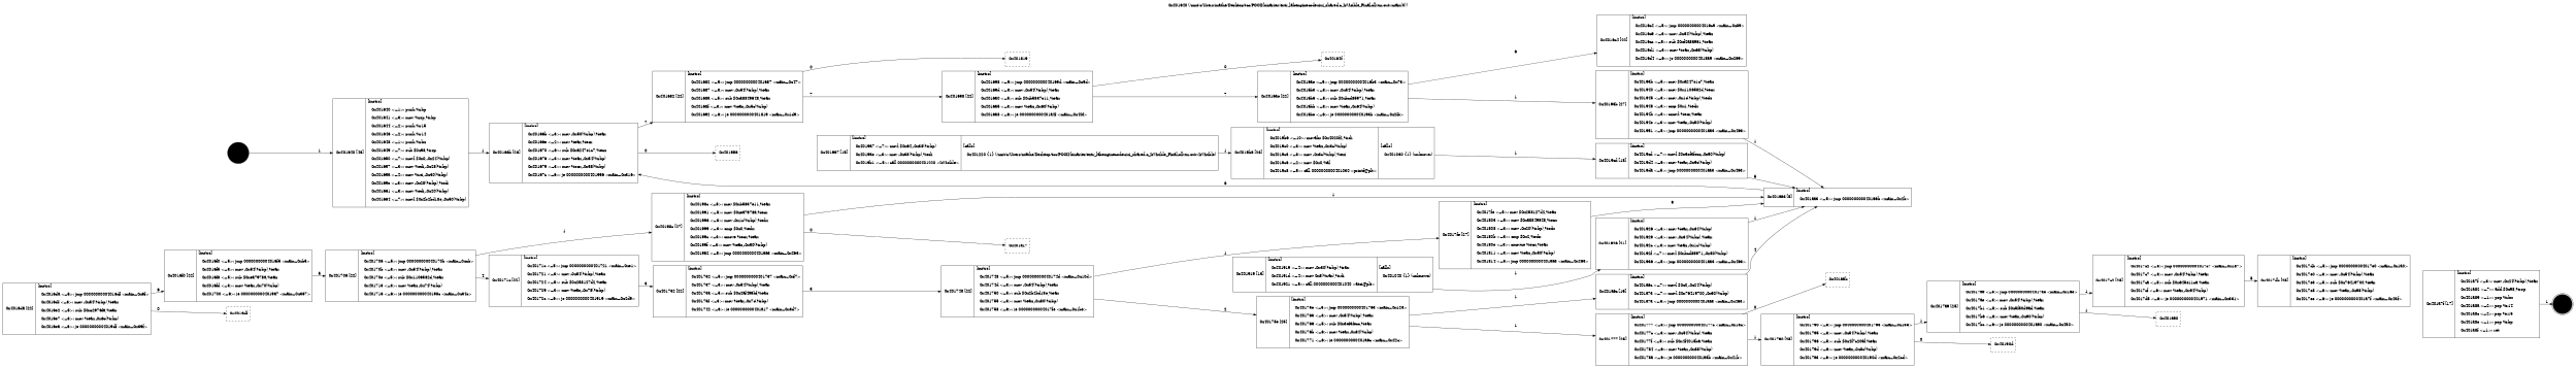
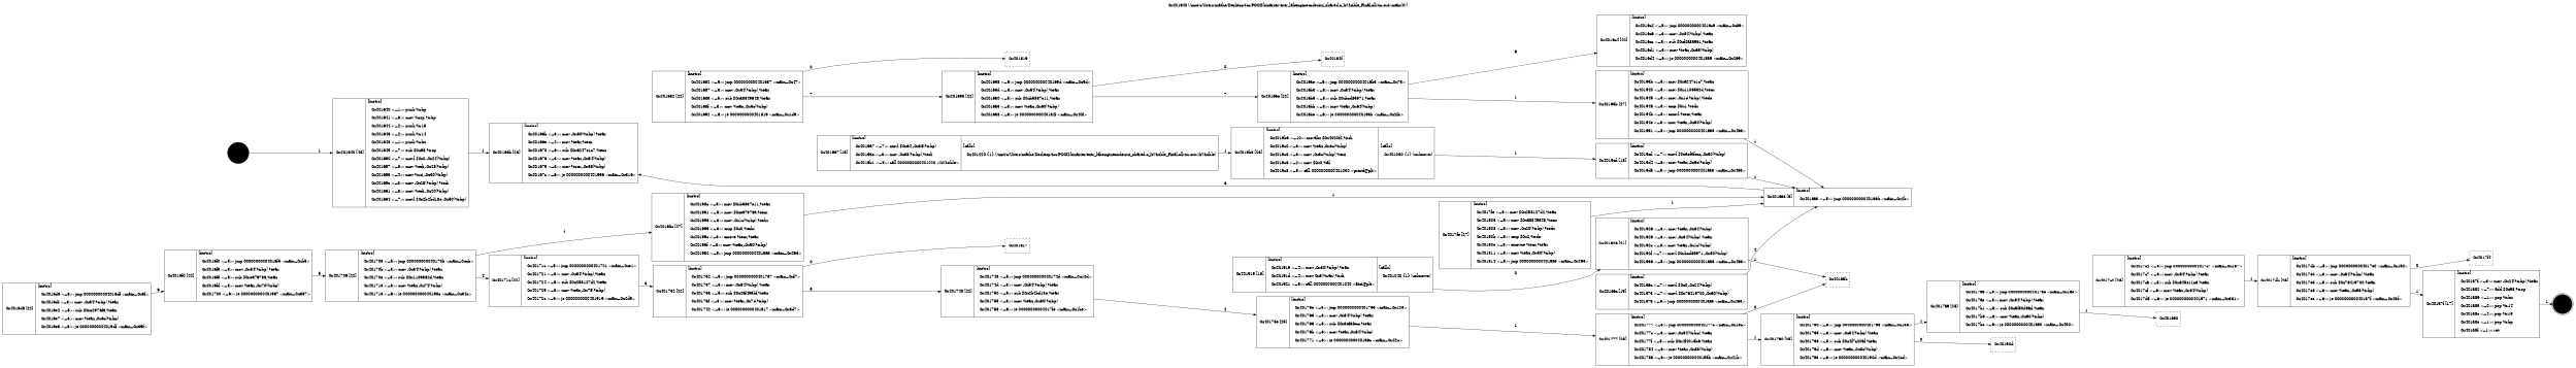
  digraph {
    label="0x401640 (/mnt/c/Users/mathe/Desktop/tcc/POCII/binaries/extr_labenginecodeuiui_shared.c_IsVisible_Final-ollvm.out::main(0))"
    labelloc=t
    rankdir=LR
    node [shape=record]
    Entry [fillcolor=black height=0.3 shape=circle style=filled width=0.3]
    n2 [label="{\n     0x401640 [43]\l\n     | [instrs]\l\n     &nbsp;&nbsp;0x401640 \<+1\>: push %rbp\l\n     &nbsp;&nbsp;0x401641 \<+3\>: mov %rsp,%rbp\l\n     &nbsp;&nbsp;0x401644 \<+2\>: push %r15\l\n     &nbsp;&nbsp;0x401646 \<+2\>: push %r14\l\n     &nbsp;&nbsp;0x401648 \<+1\>: push %rbx\l\n     &nbsp;&nbsp;0x401649 \<+7\>: sub $0x98,%rsp\l\n     &nbsp;&nbsp;0x401650 \<+7\>: movl $0x0,-0x24(%rbp)\l\n     &nbsp;&nbsp;0x401657 \<+3\>: mov %edi,-0x28(%rbp)\l\n     &nbsp;&nbsp;0x40165a \<+4\>: mov %rsi,-0x30(%rbp)\l\n     &nbsp;&nbsp;0x40165e \<+3\>: mov -0x28(%rbp),%edi\l\n     &nbsp;&nbsp;0x401661 \<+3\>: mov %edi,-0x20(%rbp)\l\n     &nbsp;&nbsp;0x401664 \<+7\>: movl $0x2b2bd18e,-0x50(%rbp)\l\n  }"]
    n3 [label="{\n     0x40166b [23]\l\n     | [instrs]\l\n     &nbsp;&nbsp;0x40166b \<+3\>: mov -0x50(%rbp),%eax\l\n     &nbsp;&nbsp;0x40166e \<+2\>: mov %eax,%ecx\l\n     &nbsp;&nbsp;0x401670 \<+6\>: sub $0xa247e1c7,%ecx\l\n     &nbsp;&nbsp;0x401676 \<+3\>: mov %eax,-0x54(%rbp)\l\n     &nbsp;&nbsp;0x401679 \<+3\>: mov %ecx,-0x58(%rbp)\l\n     &nbsp;&nbsp;0x40167c \<+6\>: je 0000000000401956 \<main+0x316\>\l\n  }"]
-   n4 [label="{\n     0x401956\l\n  }" style=dashed]
    n5 [label="{\n     0x401682 [22]\l\n     | [instrs]\l\n     &nbsp;&nbsp;0x401682 \<+5\>: jmp 0000000000401687 \<main+0x47\>\l\n     &nbsp;&nbsp;0x401687 \<+3\>: mov -0x54(%rbp),%eax\l\n     &nbsp;&nbsp;0x40168a \<+5\>: sub $0xa8849648,%eax\l\n     &nbsp;&nbsp;0x40168f \<+3\>: mov %eax,-0x5c(%rbp)\l\n     &nbsp;&nbsp;0x401692 \<+6\>: je 0000000000401819 \<main+0x1d9\>\l\n  }"]
    n6 [label="{\n     0x401819\l\n  }" style=dashed]
    n7 [label="{\n     0x401698 [22]\l\n     | [instrs]\l\n     &nbsp;&nbsp;0x401698 \<+5\>: jmp 000000000040169d \<main+0x5d\>\l\n     &nbsp;&nbsp;0x40169d \<+3\>: mov -0x54(%rbp),%eax\l\n     &nbsp;&nbsp;0x4016a0 \<+5\>: sub $0xb5837e11,%eax\l\n     &nbsp;&nbsp;0x4016a5 \<+3\>: mov %eax,-0x60(%rbp)\l\n     &nbsp;&nbsp;0x4016a8 \<+6\>: je 0000000000401a4f \<main+0x40f\>\l\n  }"]
    n8 [label="{\n     0x401a4f\l\n  }" style=dashed]
    n9 [label="{\n     0x4016ae [22]\l\n     | [instrs]\l\n     &nbsp;&nbsp;0x4016ae \<+5\>: jmp 00000000004016b3 \<main+0x73\>\l\n     &nbsp;&nbsp;0x4016b3 \<+3\>: mov -0x54(%rbp),%eax\l\n     &nbsp;&nbsp;0x4016b6 \<+5\>: sub $0xbcd85971,%eax\l\n     &nbsp;&nbsp;0x4016bb \<+3\>: mov %eax,-0x64(%rbp)\l\n     &nbsp;&nbsp;0x4016be \<+6\>: je 000000000040193b \<main+0x2fb\>\l\n  }"]
    Exit [fillcolor=black height=0.3 peripheries=2 shape=circle style=filled width=0.3]
    n11 [label="{\n     0x40193b [27]\l\n     | [instrs]\l\n     &nbsp;&nbsp;0x40193b \<+5\>: mov $0xa247e1c7,%eax\l\n     &nbsp;&nbsp;0x401940 \<+5\>: mov $0x1106582d,%ecx\l\n     &nbsp;&nbsp;0x401945 \<+3\>: mov -0x1c(%rbp),%edx\l\n     &nbsp;&nbsp;0x401948 \<+3\>: cmp $0x1,%edx\l\n     &nbsp;&nbsp;0x40194b \<+3\>: cmovl %ecx,%eax\l\n     &nbsp;&nbsp;0x40194e \<+3\>: mov %eax,-0x50(%rbp)\l\n     &nbsp;&nbsp;0x401951 \<+5\>: jmp 0000000000401aa3 \<main+0x463\>\l\n  }"]
    n12 [label="{\n     0x4016c4 [22]\l\n     | [instrs]\l\n     &nbsp;&nbsp;0x4016c4 \<+5\>: jmp 00000000004016c9 \<main+0x89\>\l\n     &nbsp;&nbsp;0x4016c9 \<+3\>: mov -0x54(%rbp),%eax\l\n     &nbsp;&nbsp;0x4016cc \<+5\>: sub $0xf2a8a961,%eax\l\n     &nbsp;&nbsp;0x4016d1 \<+3\>: mov %eax,-0x68(%rbp)\l\n     &nbsp;&nbsp;0x4016d4 \<+6\>: je 00000000004018a9 \<main+0x269\>\l\n  }"]
+   n13 [label="{\n     0x4017f4\l\n  }" style=dashed]
    n14 [label="{\n     0x401aa3 [5]\l\n     | [instrs]\l\n     &nbsp;&nbsp;0x401aa3 \<+5\>: jmp 000000000040166b \<main+0x2b\>\l\n  }"]
    n15 [label="{\n     0x401a7f [17]\l\n     | [instrs]\l\n     &nbsp;&nbsp;0x401a7f \<+3\>: mov -0x24(%rbp),%eax\l\n     &nbsp;&nbsp;0x401a82 \<+7\>: add $0x98,%rsp\l\n     &nbsp;&nbsp;0x401a89 \<+1\>: pop %rbx\l\n     &nbsp;&nbsp;0x401a8a \<+2\>: pop %r14\l\n     &nbsp;&nbsp;0x401a8c \<+2\>: pop %r15\l\n     &nbsp;&nbsp;0x401a8e \<+1\>: pop %rbp\l\n     &nbsp;&nbsp;0x401a8f \<+1\>: ret\l\n  }"]
    n16 [label="{\n     0x4016da [22]\l\n     | [instrs]\l\n     &nbsp;&nbsp;0x4016da \<+5\>: jmp 00000000004016df \<main+0x9f\>\l\n     &nbsp;&nbsp;0x4016df \<+3\>: mov -0x54(%rbp),%eax\l\n     &nbsp;&nbsp;0x4016e2 \<+5\>: sub $0xc2976f6,%eax\l\n     &nbsp;&nbsp;0x4016e7 \<+3\>: mov %eax,-0x6c(%rbp)\l\n     &nbsp;&nbsp;0x4016ea \<+6\>: je 00000000004019df \<main+0x39f\>\l\n  }"]
-   n17 [label="{\n     0x4019df\l\n  }" style=dashed]
    n18 [label="{\n     0x4016f0 [22]\l\n     | [instrs]\l\n     &nbsp;&nbsp;0x4016f0 \<+5\>: jmp 00000000004016f5 \<main+0xb5\>\l\n     &nbsp;&nbsp;0x4016f5 \<+3\>: mov -0x54(%rbp),%eax\l\n     &nbsp;&nbsp;0x4016f8 \<+5\>: sub $0xea7978a,%eax\l\n     &nbsp;&nbsp;0x4016fd \<+3\>: mov %eax,-0x70(%rbp)\l\n     &nbsp;&nbsp;0x401700 \<+6\>: je 00000000004019a7 \<main+0x367\>\l\n  }"]
    n19 [label="{\n     0x4017db [25]\l\n     | [instrs]\l\n     &nbsp;&nbsp;0x4017db \<+5\>: jmp 00000000004017e0 \<main+0x1a0\>\l\n     &nbsp;&nbsp;0x4017e0 \<+3\>: mov -0x54(%rbp),%eax\l\n     &nbsp;&nbsp;0x4017e3 \<+5\>: sub $0x76419700,%eax\l\n     &nbsp;&nbsp;0x4017e8 \<+6\>: mov %eax,-0x98(%rbp)\l\n     &nbsp;&nbsp;0x4017ee \<+6\>: je 0000000000401a7f \<main+0x43f\>\l\n  }"]
    n20 [label="{\n     0x401706 [22]\l\n     | [instrs]\l\n     &nbsp;&nbsp;0x401706 \<+5\>: jmp 000000000040170b \<main+0xcb\>\l\n     &nbsp;&nbsp;0x40170b \<+3\>: mov -0x54(%rbp),%eax\l\n     &nbsp;&nbsp;0x40170e \<+5\>: sub $0x1106582d,%eax\l\n     &nbsp;&nbsp;0x401713 \<+3\>: mov %eax,-0x74(%rbp)\l\n     &nbsp;&nbsp;0x401716 \<+6\>: je 000000000040198c \<main+0x34c\>\l\n  }"]
    n21 [label="{\n     0x4019a7 [15]\l\n     | [instrs]\l\n     &nbsp;&nbsp;0x4019a7 \<+7\>: movl $0x64,-0x38(%rbp)\l\n     &nbsp;&nbsp;0x4019ae \<+3\>: mov -0x38(%rbp),%edi\l\n     &nbsp;&nbsp;0x4019b1 \<+5\>: call 0000000000401220 \<IsVisible\>\l\n     | [calls]\l\n     &nbsp;&nbsp;0x401220 \{1\} (/mnt/c/Users/mathe/Desktop/tcc/POCII/binaries/extr_labenginecodeuiui_shared.c_IsVisible_Final-ollvm.out::IsVisible)\l\n  }"]
    n22 [label="{\n     0x4019b6 [23]\l\n     | [instrs]\l\n     &nbsp;&nbsp;0x4019b6 \<+10\>: movabs $0x4020f2,%rdi\l\n     &nbsp;&nbsp;0x4019c0 \<+3\>: mov %eax,-0x3c(%rbp)\l\n     &nbsp;&nbsp;0x4019c3 \<+3\>: mov -0x3c(%rbp),%esi\l\n     &nbsp;&nbsp;0x4019c6 \<+2\>: mov $0x0,%al\l\n     &nbsp;&nbsp;0x4019c8 \<+5\>: call 0000000000401030 \<printf@plt\>\l\n     | [calls]\l\n     &nbsp;&nbsp;0x401030 \{1\} (unknown)\l\n  }"]
    n23 [label="{\n     0x40198c [27]\l\n     | [instrs]\l\n     &nbsp;&nbsp;0x40198c \<+5\>: mov $0xb5837e11,%eax\l\n     &nbsp;&nbsp;0x401991 \<+5\>: mov $0xea7978a,%ecx\l\n     &nbsp;&nbsp;0x401996 \<+3\>: mov -0x1c(%rbp),%edx\l\n     &nbsp;&nbsp;0x401999 \<+3\>: cmp $0x0,%edx\l\n     &nbsp;&nbsp;0x40199c \<+3\>: cmove %ecx,%eax\l\n     &nbsp;&nbsp;0x40199f \<+3\>: mov %eax,-0x50(%rbp)\l\n     &nbsp;&nbsp;0x4019a2 \<+5\>: jmp 0000000000401aa3 \<main+0x463\>\l\n  }"]
    n24 [label="{\n     0x40171c [22]\l\n     | [instrs]\l\n     &nbsp;&nbsp;0x40171c \<+5\>: jmp 0000000000401721 \<main+0xe1\>\l\n     &nbsp;&nbsp;0x401721 \<+3\>: mov -0x54(%rbp),%eax\l\n     &nbsp;&nbsp;0x401724 \<+5\>: sub $0x258127d2,%eax\l\n     &nbsp;&nbsp;0x401729 \<+3\>: mov %eax,-0x78(%rbp)\l\n     &nbsp;&nbsp;0x40172c \<+6\>: je 0000000000401919 \<main+0x2d9\>\l\n  }"]
    n25 [label="{\n     0x4017c2 [25]\l\n     | [instrs]\l\n     &nbsp;&nbsp;0x4017c2 \<+5\>: jmp 00000000004017c7 \<main+0x187\>\l\n     &nbsp;&nbsp;0x4017c7 \<+3\>: mov -0x54(%rbp),%eax\l\n     &nbsp;&nbsp;0x4017ca \<+5\>: sub $0x645e11c6,%eax\l\n     &nbsp;&nbsp;0x4017cf \<+6\>: mov %eax,-0x94(%rbp)\l\n     &nbsp;&nbsp;0x4017d5 \<+6\>: je 0000000000401971 \<main+0x331\>\l\n  }"]
    n26 [label="{\n     0x4019cd [18]\l\n     | [instrs]\l\n     &nbsp;&nbsp;0x4019cd \<+7\>: movl $0x3ef3fecc,-0x50(%rbp)\l\n     &nbsp;&nbsp;0x4019d4 \<+6\>: mov %eax,-0x9c(%rbp)\l\n     &nbsp;&nbsp;0x4019da \<+5\>: jmp 0000000000401aa3 \<main+0x463\>\l\n  }"]
    n27 [label="{\n     0x401732 [22]\l\n     | [instrs]\l\n     &nbsp;&nbsp;0x401732 \<+5\>: jmp 0000000000401737 \<main+0xf7\>\l\n     &nbsp;&nbsp;0x401737 \<+3\>: mov -0x54(%rbp),%eax\l\n     &nbsp;&nbsp;0x40173a \<+5\>: sub $0x2af4a9bf,%eax\l\n     &nbsp;&nbsp;0x40173f \<+3\>: mov %eax,-0x7c(%rbp)\l\n     &nbsp;&nbsp;0x401742 \<+6\>: je 0000000000401a17 \<main+0x3d7\>\l\n  }"]
    n28 [label="{\n     0x401a90\l\n  }" style=dashed]
    n29 [label="{\n     0x401919 [13]\l\n     | [instrs]\l\n     &nbsp;&nbsp;0x401919 \<+4\>: mov -0x30(%rbp),%rax\l\n     &nbsp;&nbsp;0x40191d \<+4\>: mov 0x8(%rax),%rdi\l\n     &nbsp;&nbsp;0x401921 \<+5\>: call 0000000000401040 \<atoi@plt\>\l\n     | [calls]\l\n     &nbsp;&nbsp;0x401040 \{1\} (unknown)\l\n  }"]
    n30 [label="{\n     0x401926 [21]\l\n     | [instrs]\l\n     &nbsp;&nbsp;0x401926 \<+3\>: mov %eax,-0x34(%rbp)\l\n     &nbsp;&nbsp;0x401929 \<+3\>: mov -0x34(%rbp),%eax\l\n     &nbsp;&nbsp;0x40192c \<+3\>: mov %eax,-0x1c(%rbp)\l\n     &nbsp;&nbsp;0x40192f \<+7\>: movl $0xbcd85971,-0x50(%rbp)\l\n     &nbsp;&nbsp;0x401936 \<+5\>: jmp 0000000000401aa3 \<main+0x463\>\l\n  }"]
    n31 [label="{\n     0x401a17\l\n  }" style=dashed]
    n32 [label="{\n     0x401748 [22]\l\n     | [instrs]\l\n     &nbsp;&nbsp;0x401748 \<+5\>: jmp 000000000040174d \<main+0x10d\>\l\n     &nbsp;&nbsp;0x40174d \<+3\>: mov -0x54(%rbp),%eax\l\n     &nbsp;&nbsp;0x401750 \<+5\>: sub $0x2b2bd18e,%eax\l\n     &nbsp;&nbsp;0x401755 \<+3\>: mov %eax,-0x80(%rbp)\l\n     &nbsp;&nbsp;0x401758 \<+6\>: je 00000000004017fe \<main+0x1be\>\l\n  }"]
    n33 [label="{\n     0x4017a9 [25]\l\n     | [instrs]\l\n     &nbsp;&nbsp;0x4017a9 \<+5\>: jmp 00000000004017ae \<main+0x16e\>\l\n     &nbsp;&nbsp;0x4017ae \<+3\>: mov -0x54(%rbp),%eax\l\n     &nbsp;&nbsp;0x4017b1 \<+5\>: sub $0x5f50d9ad,%eax\l\n     &nbsp;&nbsp;0x4017b6 \<+6\>: mov %eax,-0x90(%rbp)\l\n     &nbsp;&nbsp;0x4017bc \<+6\>: je 0000000000401a90 \<main+0x450\>\l\n  }"]
    n34 [label="{\n     0x4017fe [27]\l\n     | [instrs]\l\n     &nbsp;&nbsp;0x4017fe \<+5\>: mov $0x258127d2,%eax\l\n     &nbsp;&nbsp;0x401803 \<+5\>: mov $0xa8849648,%ecx\l\n     &nbsp;&nbsp;0x401808 \<+3\>: mov -0x20(%rbp),%edx\l\n     &nbsp;&nbsp;0x40180b \<+3\>: cmp $0x2,%edx\l\n     &nbsp;&nbsp;0x40180e \<+3\>: cmovne %ecx,%eax\l\n     &nbsp;&nbsp;0x401811 \<+3\>: mov %eax,-0x50(%rbp)\l\n     &nbsp;&nbsp;0x401814 \<+5\>: jmp 0000000000401aa3 \<main+0x463\>\l\n  }"]
    n35 [label="{\n     0x40175e [25]\l\n     | [instrs]\l\n     &nbsp;&nbsp;0x40175e \<+5\>: jmp 0000000000401763 \<main+0x123\>\l\n     &nbsp;&nbsp;0x401763 \<+3\>: mov -0x54(%rbp),%eax\l\n     &nbsp;&nbsp;0x401766 \<+5\>: sub $0x3ef3fecc,%eax\l\n     &nbsp;&nbsp;0x40176b \<+6\>: mov %eax,-0x84(%rbp)\l\n     &nbsp;&nbsp;0x401771 \<+6\>: je 0000000000401a6c \<main+0x42c\>\l\n  }"]
    n36 [label="{\n     0x40190d\l\n  }" style=dashed]
    n37 [label="{\n     0x401a6c [19]\l\n     | [instrs]\l\n     &nbsp;&nbsp;0x401a6c \<+7\>: movl $0x0,-0x24(%rbp)\l\n     &nbsp;&nbsp;0x401a73 \<+7\>: movl $0x76419700,-0x50(%rbp)\l\n     &nbsp;&nbsp;0x401a7a \<+5\>: jmp 0000000000401aa3 \<main+0x463\>\l\n  }"]
    n38 [label="{\n     0x401777 [25]\l\n     | [instrs]\l\n     &nbsp;&nbsp;0x401777 \<+5\>: jmp 000000000040177c \<main+0x13c\>\l\n     &nbsp;&nbsp;0x40177c \<+3\>: mov -0x54(%rbp),%eax\l\n     &nbsp;&nbsp;0x40177f \<+5\>: sub $0x4f4015b6,%eax\l\n     &nbsp;&nbsp;0x401784 \<+6\>: mov %eax,-0x88(%rbp)\l\n     &nbsp;&nbsp;0x40178a \<+6\>: je 0000000000401a5b \<main+0x41b\>\l\n  }"]
    n39 [label="{\n     0x401790 [25]\l\n     | [instrs]\l\n     &nbsp;&nbsp;0x401790 \<+5\>: jmp 0000000000401795 \<main+0x155\>\l\n     &nbsp;&nbsp;0x401795 \<+3\>: mov -0x54(%rbp),%eax\l\n     &nbsp;&nbsp;0x401798 \<+5\>: sub $0x4f7c205f,%eax\l\n     &nbsp;&nbsp;0x40179d \<+6\>: mov %eax,-0x8c(%rbp)\l\n     &nbsp;&nbsp;0x4017a3 \<+6\>: je 000000000040190d \<main+0x2cd\>\l\n  }"]
    n40 [label="{\n     0x401a5b\l\n  }" style=dashed]
    Entry -> n2 [label=" 1"]
    n2 -> n3 [label=" 1"]
-   n3 -> n4 [label=" 0"]
-   n3 -> n5 [label=" 7"]
    n5 -> n6 [label=" 0"]
    n5 -> n7 [label=" 7"]
    n7 -> n8 [label=" 0"]
    n7 -> n9 [label=" 7"]
    n9 -> n11 [label=" 1"]
    n9 -> n12 [label=" 6"]
    n11 -> n14 [label=" 1"]
    n14 -> n3 [label=" 6"]
    n15 -> Exit [label=" 1"]
-   n16 -> n17 [label=" 0"]
    n16 -> n18 [label=" 6"]
    n18 -> n20 [label=" 5"]
+   n19 -> n13 [label=" 0"]
+   n19 -> n15 [label=" 1"]
    n20 -> n23 [label=" 1"]
    n20 -> n24 [label=" 4"]
    n21 -> n22 [label=" 1"]
    n22 -> n26 [label=" 1"]
    n23 -> n14 [label=" 1"]
    n24 -> n27 [label=" 3"]
-   n25 -> n19 [label=" 5"]
-   n26 -> n14 [label=" 5"]
-   n23 -> n31 [label=" 0"]
+   n25 -> n19 [label=" 1"]
+   n26 -> n14 [label=" 1"]
+   n27 -> n31 [label=" 0"]
    n27 -> n32 [label=" 3"]
-   n29 -> n30 [label=" 1"]
-   n30 -> n14 [label=" 1"]
-   n32 -> n34 [label=" 1"]
+   n29 -> n30 [label=" 0"]
+   n30 -> n40 [label=" 1"]
    n32 -> n35 [label=" 2"]
-   n33 -> n25 [label=" 1"]
    n33 -> n28 [label=" 1"]
-   n34 -> n14 [label=" 9"]
-   n35 -> n37 [label=" 1"]
+   n34 -> n14 [label=" 1"]
    n35 -> n38 [label=" 1"]
    n37 -> n14 [label=" 4"]
    n38 -> n39 [label=" 1"]
    n38 -> n40 [label=" 0"]
    n39 -> n33 [label=" 1"]
    n39 -> n36 [label=" 0"]
  }
